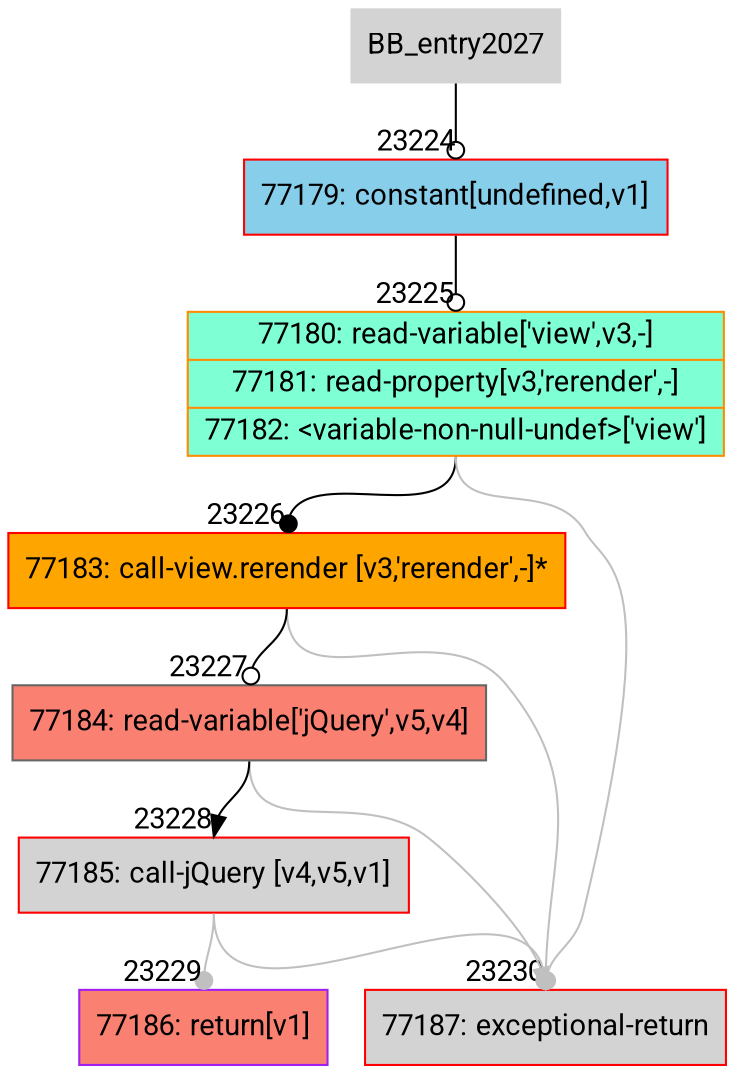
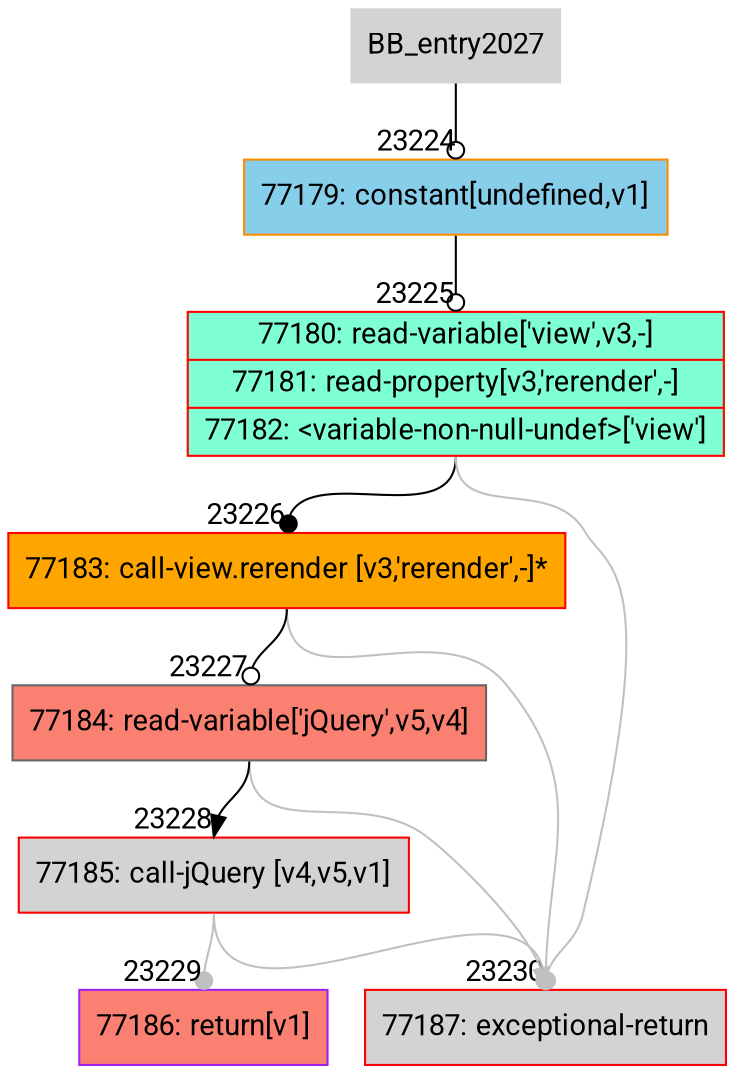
  digraph {
    fontname=Roboto
    rankdir=TD
    node [color=red fillcolor=lightgrey fontname=Roboto shape=record style=filled]
    edge [arrowhead=odot fontname=Roboto headport=n tailport=s]
    BB_entry2027 [color=darkorange shape=none]
-   n2 [fillcolor=skyblue label="{77179: constant[undefined,v1]}"]
-   n3 [color=darkorange fillcolor=aquamarine label="{77180: read-variable['view',v3,-]|77181: read-property[v3,'rerender',-]|77182: \<variable-non-null-undef\>['view']}"]
+   n2 [color=darkorange fillcolor=skyblue label="{77179: constant[undefined,v1]}"]
+   n3 [fillcolor=aquamarine label="{77180: read-variable['view',v3,-]|77181: read-property[v3,'rerender',-]|77182: \<variable-non-null-undef\>['view']}"]
    n4 [fillcolor=orange label="{77183: call-view.rerender [v3,'rerender',-]*}"]
    n5 [label="{77187: exceptional-return}"]
    n6 [color=gray40 fillcolor=salmon label="{77184: read-variable['jQuery',v5,v4]}"]
    n7 [label="{77185: call-jQuery [v4,v5,v1]}"]
    n8 [color=purple fillcolor=salmon label="{77186: return[v1]}"]
    BB_entry2027 -> n2 [headlabel="    23224"]
    n2 -> n3 [headlabel="      23225"]
    n3 -> n4 [arrowhead=dot headlabel="      23226"]
    n3 -> n5 [arrowhead=dot color=gray headlabel="      23230"]
    n4 -> n5 [arrowhead=dot color=gray]
    n4 -> n6 [headlabel="      23227"]
    n6 -> n5 [arrowhead=normal color=gray]
    n6 -> n7 [arrowhead=normal headlabel="      23228"]
    n7 -> n5 [color=gray]
    n7 -> n8 [arrowhead=dot color=gray headlabel="      23229"]
  }
